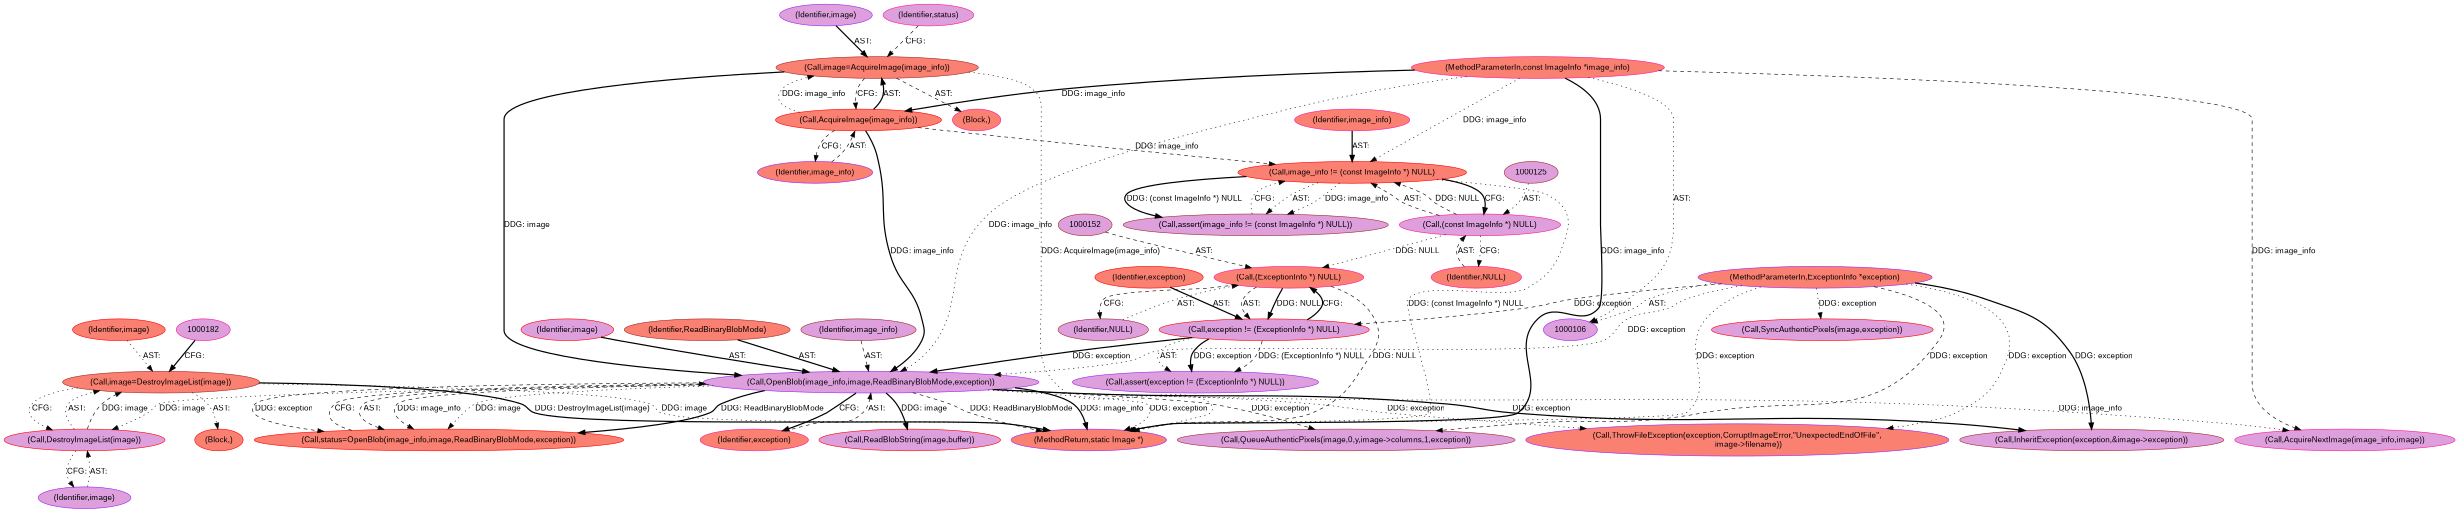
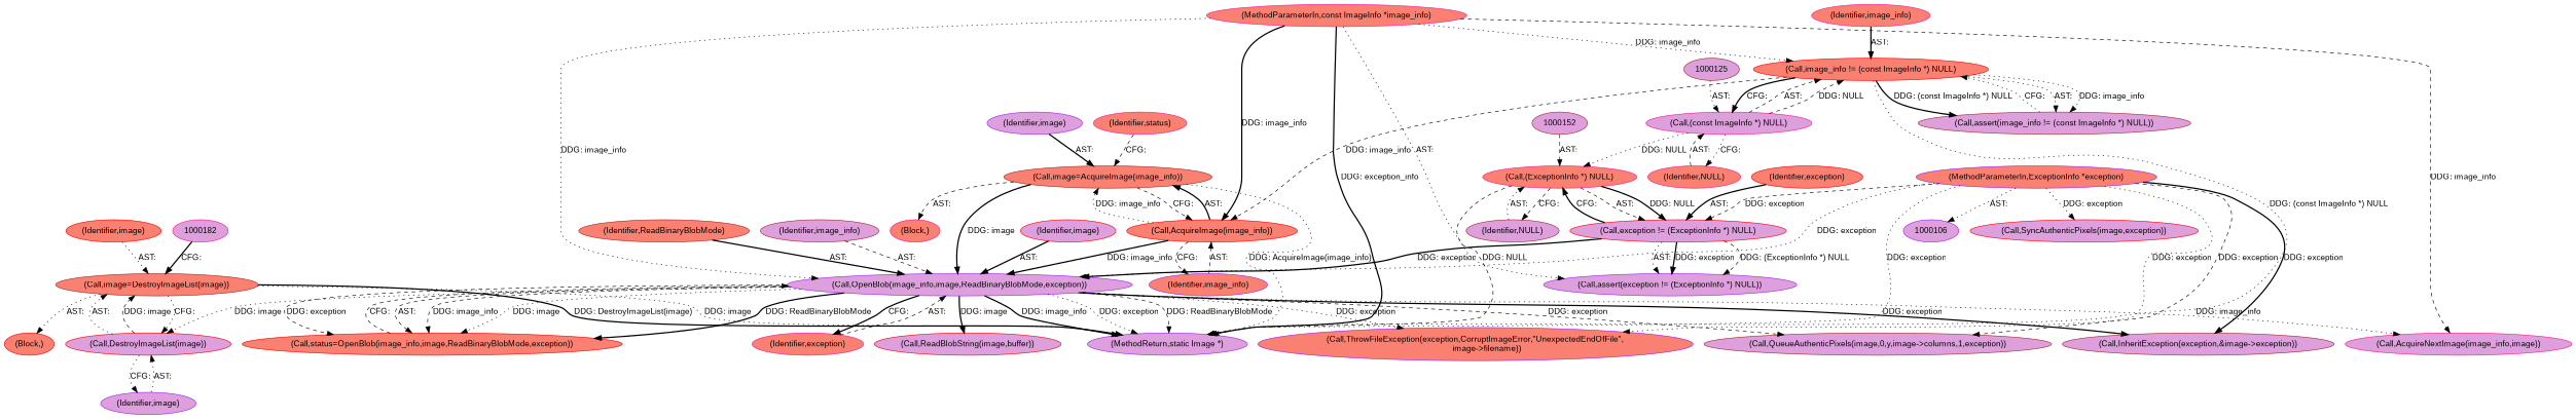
  digraph {
    fontname="Liberation Sans"
    node [color=red fillcolor=plum fontname="Liberation Sans" style=filled]
    edge [fontname="Liberation Sans" style=dotted]
    n1 [color=brown fillcolor=salmon label="(Call,image=DestroyImageList(image))"]
    n2 [label="(Call,DestroyImageList(image))"]
-   n3 [color=purple fillcolor=salmon label="(MethodReturn,static Image *)"]
+   n3 [color=purple label="(MethodReturn,static Image *)"]
    n4 [fillcolor=salmon label="(Block,)"]
    n5 [color=purple label="(Identifier,image)"]
    n6 [color=purple label="(Call,OpenBlob(image_info,image,ReadBinaryBlobMode,exception))"]
    n7 [color=brown label="(Call,QueueAuthenticPixels(image,0,y,image->columns,1,exception))"]
    n8 [color=deeppink label="(Call,AcquireNextImage(image_info,image))"]
    n9 [color=purple fillcolor=salmon label="(Call,ThrowFileException(exception,CorruptImageError,\"UnexpectedEndOfFile\",\n          image->filename))"]
    n10 [fillcolor=salmon label="(Call,status=OpenBlob(image_info,image,ReadBinaryBlobMode,exception))"]
    n11 [color=brown label="(Call,InheritException(exception,&image->exception))"]
    n12 [color=deeppink fillcolor=salmon label="(Identifier,exception)"]
    n13 [label="(Call,ReadBlobString(image,buffer))"]
    n14 [fillcolor=salmon label="(Call,AcquireImage(image_info))"]
    n15 [color=brown fillcolor=salmon label="(Call,image=AcquireImage(image_info))"]
    n16 [color=purple fillcolor=salmon label="(Identifier,image_info)"]
    n17 [color=deeppink fillcolor=salmon label="(Block,)"]
    n18 [fillcolor=salmon label="(Call,image_info != (const ImageInfo *) NULL)"]
    n19 [color=deeppink label="(Call,(const ImageInfo *) NULL)"]
    n20 [color=brown label="(Call,assert(image_info != (const ImageInfo *) NULL))"]
    n21 [color=deeppink fillcolor=salmon label="(Call,(ExceptionInfo *) NULL)"]
    n22 [color=deeppink fillcolor=salmon label="(Identifier,NULL)"]
    n23 [color=deeppink fillcolor=salmon label="(MethodParameterIn,const ImageInfo *image_info)"]
    1000106 [color=purple]
    n25 [label="(Call,exception != (ExceptionInfo *) NULL)"]
    n26 [color=brown label="(Identifier,NULL)"]
    n27 [color=purple label="(Call,assert(exception != (ExceptionInfo *) NULL))"]
    n28 [color=purple fillcolor=salmon label="(MethodParameterIn,ExceptionInfo *exception)"]
    n29 [label="(Call,SyncAuthenticPixels(image,exception))"]
    n30 [fillcolor=salmon label="(Identifier,image)"]
    n31 [label="(Identifier,image)"]
    n32 [color=brown fillcolor=salmon label="(Identifier,ReadBinaryBlobMode)"]
    n33 [color=purple label="(Identifier,image)"]
    n34 [fillcolor=salmon label="(Identifier,exception)"]
    n35 [color=deeppink fillcolor=salmon label="(Identifier,image_info)"]
-   n36 [color=deeppink label="(Identifier,status)"]
+   n36 [color=deeppink fillcolor=salmon label="(Identifier,status)"]
    n37 [color=brown label="(Identifier,image_info)"]
    1000182 [color=deeppink]
    1000125 [color=brown]
    1000152 [color=brown]
    n1 -> n2 [label="CFG: "]
    n1 -> n3 [label="DDG: DestroyImageList(image)" style=bold]
    n1 -> n3 [label="DDG: image"]
    n1 -> n4 [label="AST: "]
    n2 -> n1 [label="AST: "]
    n2 -> n1 [label="DDG: image" style=dashed]
    n2 -> n5 [label="CFG: "]
    n5 -> n2 [label="AST: "]
    n6 -> n2 [label="DDG: image"]
    n6 -> n3 [label="DDG: ReadBinaryBlobMode" style=dashed]
    n6 -> n3 [label="DDG: image_info" style=bold]
    n6 -> n3 [label="DDG: exception"]
    n6 -> n7 [label="DDG: exception" style=dashed]
    n6 -> n8 [label="DDG: image_info"]
    n6 -> n9 [label="DDG: exception"]
    n6 -> n10 [label="AST: " style=dashed]
    n6 -> n10 [label="DDG: image_info" style=dashed]
    n6 -> n10 [label="DDG: image"]
    n6 -> n10 [label="DDG: ReadBinaryBlobMode" style=bold]
    n6 -> n10 [label="DDG: exception" style=dashed]
    n6 -> n11 [label="DDG: exception" style=bold]
    n6 -> n12 [label="CFG: " style=bold]
    n6 -> n13 [label="DDG: image" style=bold]
    n10 -> n6 [label="CFG: " style=dashed]
    n12 -> n6 [label="AST: " style=dashed]
    n14 -> n6 [label="DDG: image_info" style=bold]
    n14 -> n15 [label="AST: " style=bold]
    n14 -> n15 [label="DDG: image_info"]
    n14 -> n16 [label="CFG: " style=dashed]
    n15 -> n3 [label="DDG: AcquireImage(image_info)"]
    n15 -> n6 [label="DDG: image" style=bold]
    n15 -> n14 [label="CFG: " style=dashed]
    n15 -> n17 [label="AST: " style=dashed]
    n16 -> n14 [label="AST: " style=dashed]
    n18 -> n3 [label="DDG: (const ImageInfo *) NULL"]
-   n14 -> n18 [label="DDG: image_info" style=dashed]
+   n18 -> n14 [label="DDG: image_info" style=dashed]
    n18 -> n19 [label="CFG: " style=bold]
    n18 -> n20 [label="AST: "]
    n18 -> n20 [label="DDG: image_info"]
    n18 -> n20 [label="DDG: (const ImageInfo *) NULL" style=bold]
    n19 -> n18 [label="AST: " style=dashed]
    n19 -> n18 [label="DDG: NULL" style=dashed]
    n19 -> n21 [label="DDG: NULL"]
    n19 -> n22 [label="CFG: "]
    n20 -> n18 [label="CFG: "]
    n21 -> n3 [label="DDG: NULL" style=dashed]
    n21 -> n25 [label="AST: " style=dashed]
    n21 -> n25 [label="DDG: NULL" style=bold]
    n21 -> n26 [label="CFG: " style=dashed]
    n22 -> n19 [label="AST: " style=dashed]
-   n23 -> n3 [label="DDG: image_info" style=bold]
+   n23 -> n3 [label="DDG: exception_info" style=bold]
    n23 -> n6 [label="DDG: image_info"]
    n23 -> n8 [label="DDG: image_info" style=dashed]
    n23 -> n14 [label="DDG: image_info" style=bold]
    n23 -> n18 [label="DDG: image_info"]
-   n23 -> 1000106 [label="AST: "]
+   n23 -> n27 [label="AST: "]
    n25 -> n6 [label="DDG: exception" style=bold]
    n25 -> n21 [label="CFG: " style=bold]
    n25 -> n27 [label="AST: "]
    n25 -> n27 [label="DDG: exception" style=bold]
    n25 -> n27 [label="DDG: (ExceptionInfo *) NULL" style=dashed]
    n26 -> n21 [label="AST: "]
    n28 -> n3 [label="DDG: exception"]
    n28 -> n6 [label="DDG: exception"]
    n28 -> n7 [label="DDG: exception" style=dashed]
    n28 -> n9 [label="DDG: exception"]
    n28 -> n11 [label="DDG: exception" style=bold]
    n28 -> 1000106 [label="AST: "]
    n28 -> n25 [label="DDG: exception" style=dashed]
    n28 -> n29 [label="DDG: exception"]
    n30 -> n1 [label="AST: "]
    n31 -> n6 [label="AST: " style=bold]
    n32 -> n6 [label="AST: " style=bold]
    n33 -> n15 [label="AST: " style=bold]
    n34 -> n25 [label="AST: " style=bold]
    n35 -> n18 [label="AST: " style=bold]
    n36 -> n15 [label="CFG: " style=dashed]
    n37 -> n6 [label="AST: " style=dashed]
    1000182 -> n1 [label="CFG: " style=bold]
    1000125 -> n19 [label="AST: "]
    1000152 -> n21 [label="AST: " style=dashed]
  }
